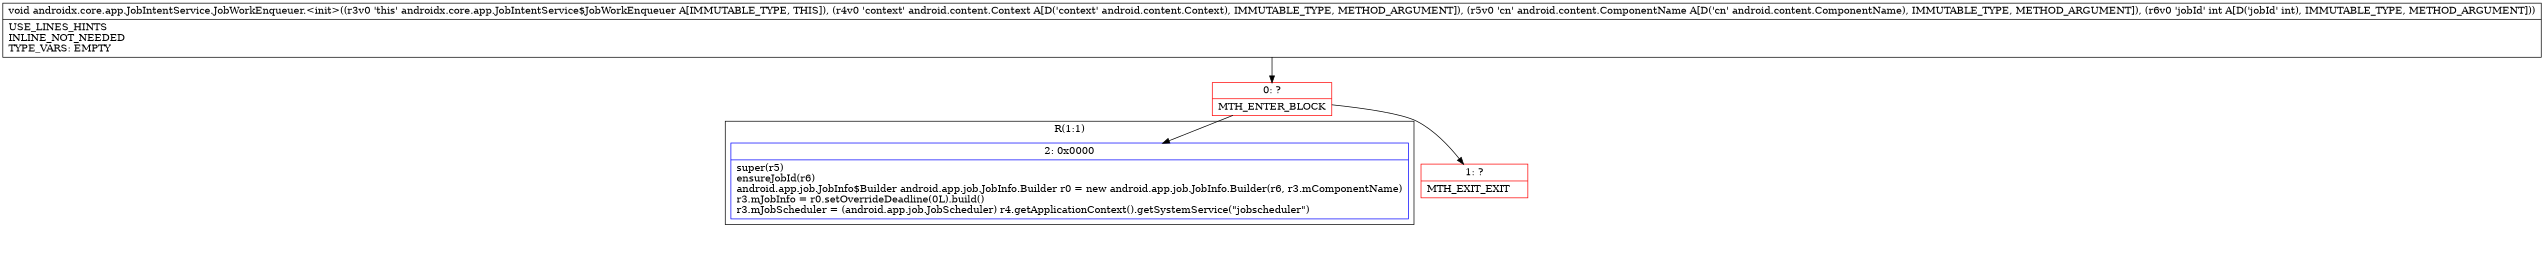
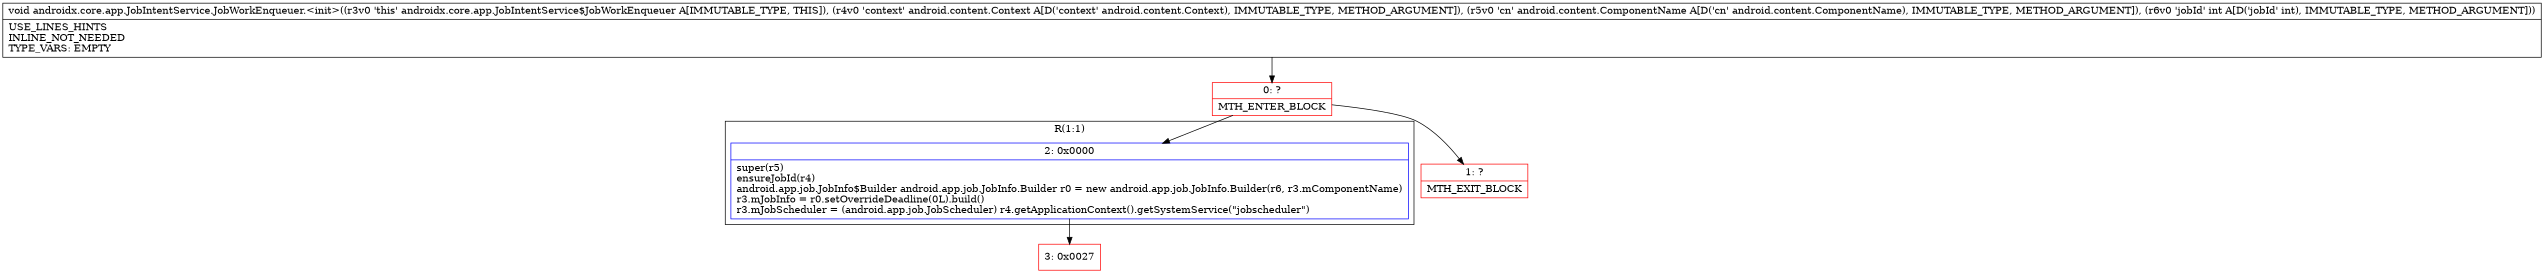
  digraph {
    node [color=red shape=record]
    edge [arrowhead=normal]
-   n1 [color=blue label="{2\:\ 0x0000|super(r5)\lensureJobId(r6)\landroid.app.job.JobInfo$Builder android.app.job.JobInfo.Builder r0 = new android.app.job.JobInfo.Builder(r6, r3.mComponentName)\lr3.mJobInfo = r0.setOverrideDeadline(0L).build()\lr3.mJobScheduler = (android.app.job.JobScheduler) r4.getApplicationContext().getSystemService(\"jobscheduler\")\l}"]
+   n1 [color=blue label="{2\:\ 0x0000|super(r5)\lensureJobId(r4)\landroid.app.job.JobInfo$Builder android.app.job.JobInfo.Builder r0 = new android.app.job.JobInfo.Builder(r6, r3.mComponentName)\lr3.mJobInfo = r0.setOverrideDeadline(0L).build()\lr3.mJobScheduler = (android.app.job.JobScheduler) r4.getApplicationContext().getSystemService(\"jobscheduler\")\l}"]
+   n2 [label="{3\:\ 0x0027}"]
    n3 [label="{0\:\ ?|MTH_ENTER_BLOCK\l}"]
-   n4 [label="{1\:\ ?|MTH_EXIT_EXIT\l}"]
+   n4 [label="{1\:\ ?|MTH_EXIT_BLOCK\l}"]
    n5 [label="{void androidx.core.app.JobIntentService.JobWorkEnqueuer.\<init\>((r3v0 'this' androidx.core.app.JobIntentService$JobWorkEnqueuer A[IMMUTABLE_TYPE, THIS]), (r4v0 'context' android.content.Context A[D('context' android.content.Context), IMMUTABLE_TYPE, METHOD_ARGUMENT]), (r5v0 'cn' android.content.ComponentName A[D('cn' android.content.ComponentName), IMMUTABLE_TYPE, METHOD_ARGUMENT]), (r6v0 'jobId' int A[D('jobId' int), IMMUTABLE_TYPE, METHOD_ARGUMENT]))  | USE_LINES_HINTS\lINLINE_NOT_NEEDED\lTYPE_VARS: EMPTY\l}" color=""]
    subgraph cluster_1 {
      label="R(1:1)"
      n1
    }
+   n1 -> n2
    n3 -> n1
    n3 -> n4
    n5 -> n3
  }
